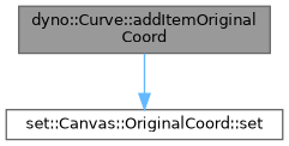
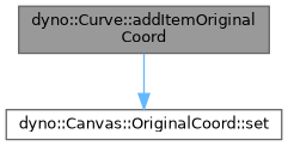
  digraph {
    rankdir=TB
    node [fontname=Helvetica fontsize=10 shape=box style=filled]
    n1 [color=gray40 fillcolor=grey60 fontcolor=black height=0.2 label="dyno::Curve::addItemOriginal\lCoord" width=0.4]
-   n2 [color=grey40 fillcolor=white height=0.2 label="set::Canvas::OriginalCoord::set" width=0.4]
+   n2 [color=grey40 fillcolor=white height=0.2 label="dyno::Canvas::OriginalCoord::set" width=0.4]
    n1 -> n2 [color=steelblue1 fontname=Helvetica fontsize=10 labelfontname=Helvetica labelfontsize=10 style=solid]
  }
